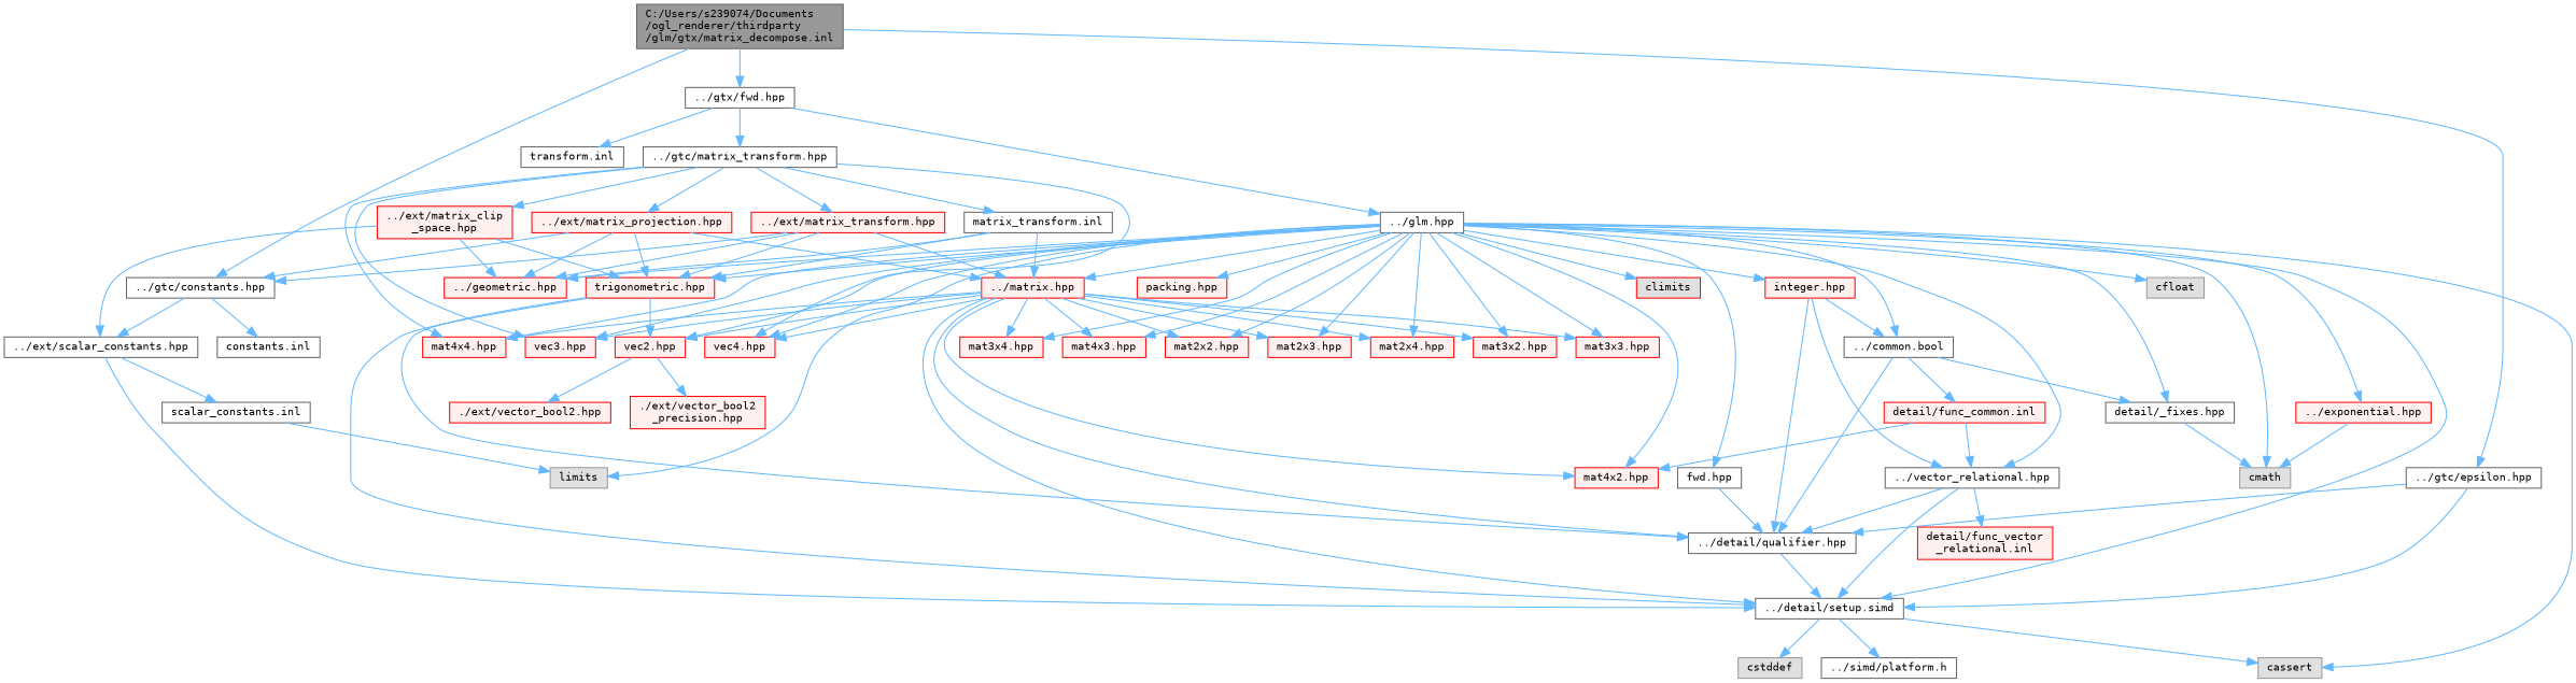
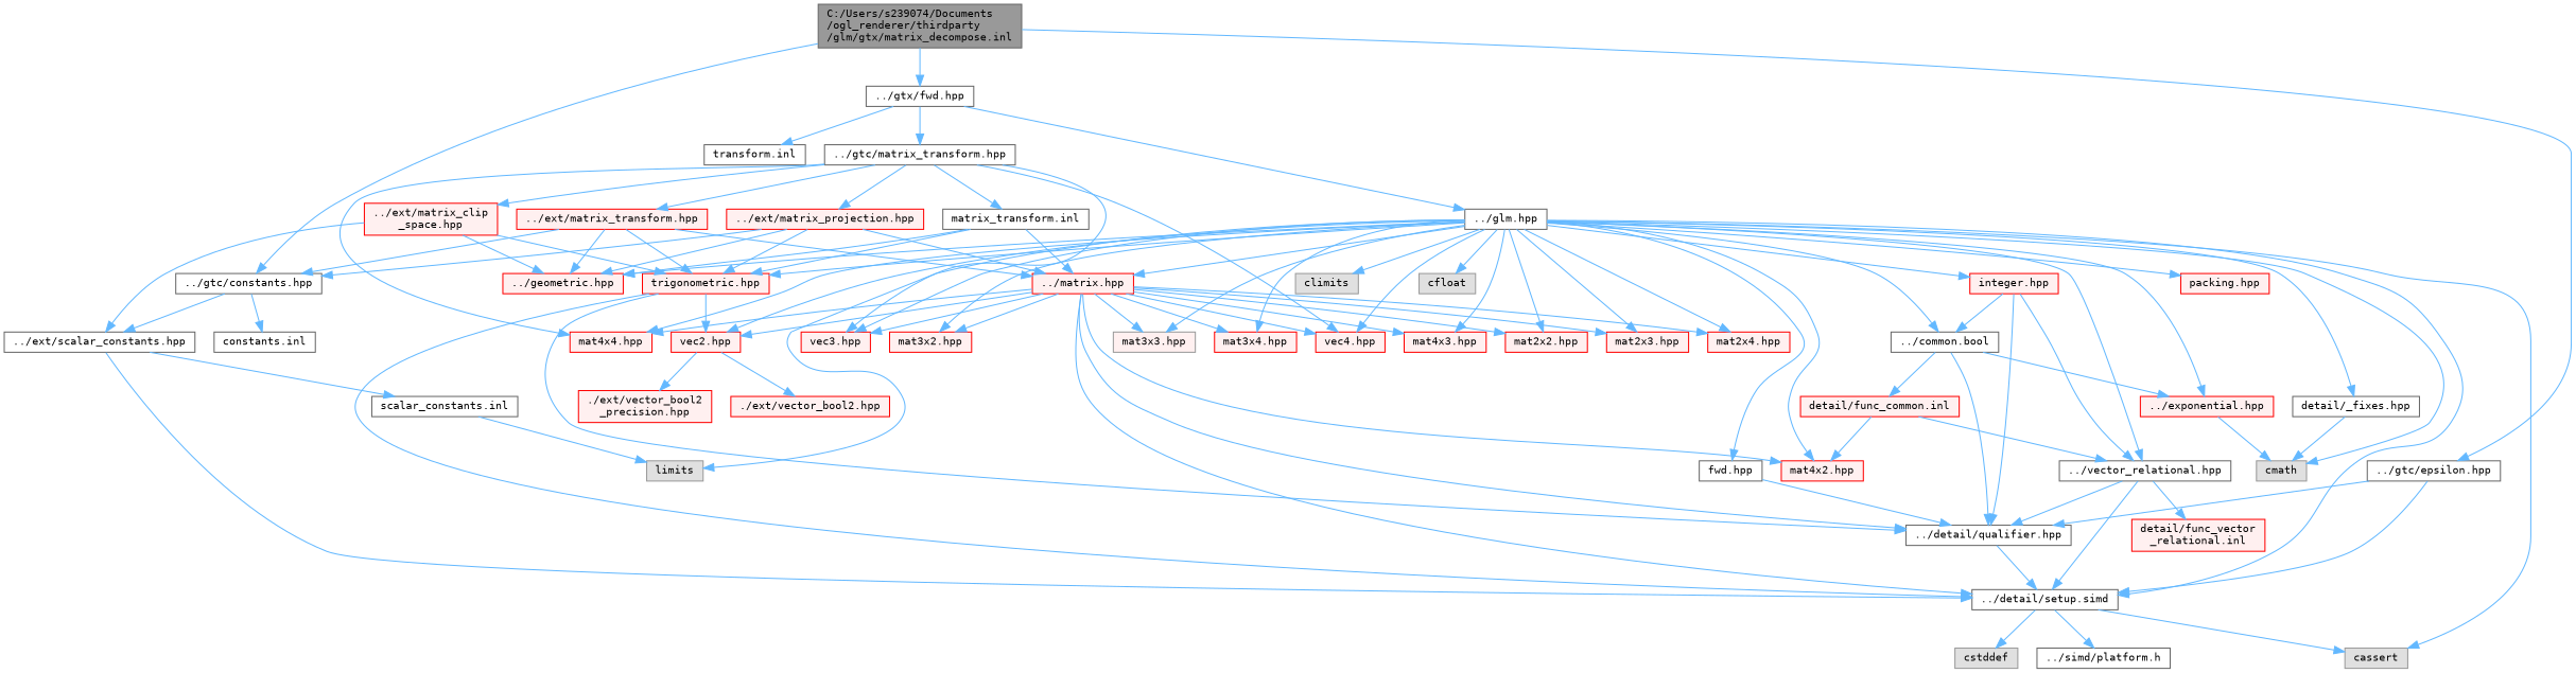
  digraph {
    fontname="DejaVu Sans Mono"
    node [color=red fillcolor="#FFF0F0" fontname="DejaVu Sans Mono" fontsize=10 shape=box style=filled]
    edge [color=steelblue1 fontname="DejaVu Sans Mono" fontsize=10 labelfontname=Helvetica labelfontsize=10 style=solid]
    n1 [color=gray40 fillcolor=grey60 fontcolor=black height=0.2 label="C:/Users/s239074/Documents\l/ogl_renderer/thirdparty\l/glm/gtx/matrix_decompose.inl" width=0.4]
    n2 [color=grey40 fillcolor=white height=0.2 label="../gtc/constants.hpp" width=0.4]
    n3 [color=grey40 fillcolor=white height=0.2 label="../gtc/epsilon.hpp" width=0.4]
    n4 [color=grey40 fillcolor=white height=0.2 label="../gtx/fwd.hpp" width=0.4]
    n5 [color=grey40 fillcolor=white height=0.2 label="../ext/scalar_constants.hpp" width=0.4]
    n6 [color=grey40 fillcolor=white height=0.2 label="constants.inl" width=0.4]
    n7 [color=grey40 fillcolor=white height=0.2 label="../detail/setup.simd" width=0.4]
    n8 [color=grey40 fillcolor=white height=0.2 label="../detail/qualifier.hpp" width=0.4]
    n9 [color=grey40 fillcolor=white height=0.2 label="../glm.hpp" width=0.4]
    n10 [color=grey40 fillcolor=white height=0.2 label="../gtc/matrix_transform.hpp" width=0.4]
    n11 [color=grey40 fillcolor=white height=0.2 label="transform.inl" width=0.4]
    n12 [color=grey40 fillcolor=white height=0.2 label="scalar_constants.inl" width=0.4]
    n13 [color=grey60 fillcolor="#E0E0E0" height=0.2 label=cassert width=0.4]
    n14 [color=grey60 fillcolor="#E0E0E0" height=0.2 label=cstddef width=0.4]
    n15 [color=grey40 fillcolor=white height=0.2 label="../simd/platform.h" width=0.4]
    n16 [color=grey60 fillcolor="#E0E0E0" height=0.2 label=limits width=0.4]
    n17 [color=grey40 fillcolor=white height=0.2 label="../vector_relational.hpp" width=0.4]
    n18 [height=0.2 label="detail/func_vector\l_relational.inl" width=0.4]
    n19 [color=grey40 fillcolor=white height=0.2 label="../common.bool" width=0.4]
    n20 [color=grey40 fillcolor=white height=0.2 label="detail/_fixes.hpp" width=0.4]
    n21 [height=0.2 label="detail/func_common.inl" width=0.4]
    n22 [color=grey60 fillcolor="#E0E0E0" height=0.2 label=cmath width=0.4]
    n23 [height=0.2 label="mat4x2.hpp" width=0.4]
-   n24 [fillcolor="#E0E0E0" height=0.2 label=climits width=0.4]
+   n24 [color=grey60 fillcolor="#E0E0E0" height=0.2 label=climits width=0.4]
    n25 [color=grey60 fillcolor="#E0E0E0" height=0.2 label=cfloat width=0.4]
    n26 [color=grey40 fillcolor=white height=0.2 label="fwd.hpp" width=0.4]
    n27 [height=0.2 label="vec2.hpp" width=0.4]
    n28 [height=0.2 label="vec3.hpp" width=0.4]
    n29 [height=0.2 label="vec4.hpp" width=0.4]
    n30 [height=0.2 label="mat2x2.hpp" width=0.4]
    n31 [height=0.2 label="mat2x3.hpp" width=0.4]
    n32 [height=0.2 label="mat2x4.hpp" width=0.4]
    n33 [height=0.2 label="mat3x2.hpp" width=0.4]
-   n34 [height=0.2 label="mat3x3.hpp" width=0.4]
+   n34 [color=grey60 height=0.2 label="mat3x3.hpp" width=0.4]
    n35 [height=0.2 label="mat3x4.hpp" width=0.4]
    n36 [height=0.2 label="mat4x3.hpp" width=0.4]
    n37 [height=0.2 label="mat4x4.hpp" width=0.4]
    n38 [height=0.2 label="trigonometric.hpp" width=0.4]
    n39 [height=0.2 label="../exponential.hpp" width=0.4]
    n40 [height=0.2 label="packing.hpp" width=0.4]
    n41 [height=0.2 label="../geometric.hpp" width=0.4]
    n42 [height=0.2 label="../matrix.hpp" width=0.4]
    n43 [height=0.2 label="integer.hpp" width=0.4]
    n44 [height=0.2 label="../ext/matrix_projection.hpp" width=0.4]
    n45 [height=0.2 label="../ext/matrix_clip\l_space.hpp" width=0.4]
    n46 [height=0.2 label="../ext/matrix_transform.hpp" width=0.4]
    n47 [color=grey40 fillcolor=white height=0.2 label="matrix_transform.inl" width=0.4]
    n48 [height=0.2 label="./ext/vector_bool2.hpp" width=0.4]
    n49 [height=0.2 label="./ext/vector_bool2\l_precision.hpp" width=0.4]
    n1 -> n2
    n1 -> n3
    n1 -> n4
    n2 -> n5
    n2 -> n6
    n3 -> n7
    n3 -> n8
    n4 -> n9
    n4 -> n10
    n4 -> n11
    n5 -> n7
    n5 -> n12
    n7 -> n13
    n7 -> n14
    n7 -> n15
    n8 -> n7
    n9 -> n7
    n9 -> n13
    n9 -> n16
    n9 -> n17
    n9 -> n19
    n9 -> n20
    n9 -> n22
    n9 -> n23
    n9 -> n24
    n9 -> n25
    n9 -> n26
    n9 -> n27
    n9 -> n28
    n9 -> n29
    n9 -> n30
    n9 -> n31
    n9 -> n32
    n9 -> n33
    n9 -> n34
    n9 -> n35
    n9 -> n36
    n9 -> n37
    n9 -> n38
    n9 -> n39
    n9 -> n40
    n9 -> n41
    n9 -> n42
    n9 -> n43
    n10 -> n28
    n10 -> n29
    n10 -> n37
    n10 -> n44
    n10 -> n45
    n10 -> n46
    n10 -> n47
    n12 -> n16
    n17 -> n7
    n17 -> n8
    n17 -> n18
    n19 -> n8
-   n19 -> n20
+   n19 -> n39
    n19 -> n21
    n20 -> n22
    n21 -> n17
    n21 -> n23
    n26 -> n8
    n27 -> n48
    n27 -> n49
    n38 -> n7
    n38 -> n8
    n38 -> n27
    n39 -> n22
    n42 -> n7
    n42 -> n8
    n42 -> n23
    n42 -> n27
    n42 -> n28
    n42 -> n29
    n42 -> n30
    n42 -> n31
    n42 -> n32
    n42 -> n33
    n42 -> n34
    n42 -> n35
    n42 -> n36
    n42 -> n37
    n43 -> n8
    n43 -> n17
    n43 -> n19
    n44 -> n2
    n44 -> n38
    n44 -> n41
    n44 -> n42
    n45 -> n5
    n45 -> n38
    n45 -> n41
    n46 -> n2
    n46 -> n38
    n46 -> n41
    n46 -> n42
    n47 -> n38
    n47 -> n41
    n47 -> n42
  }
